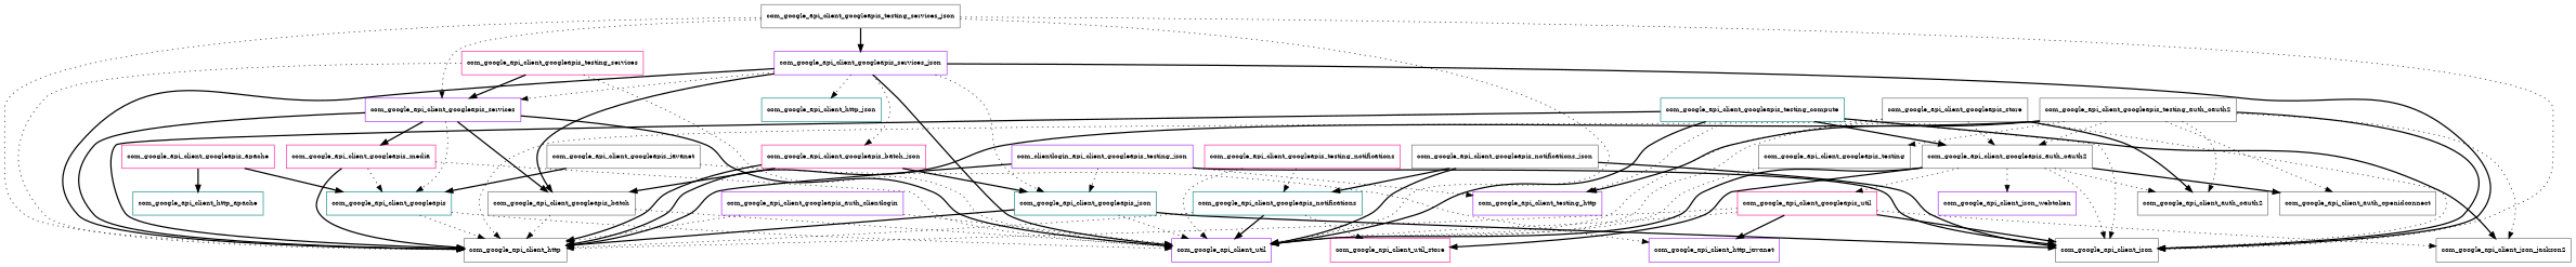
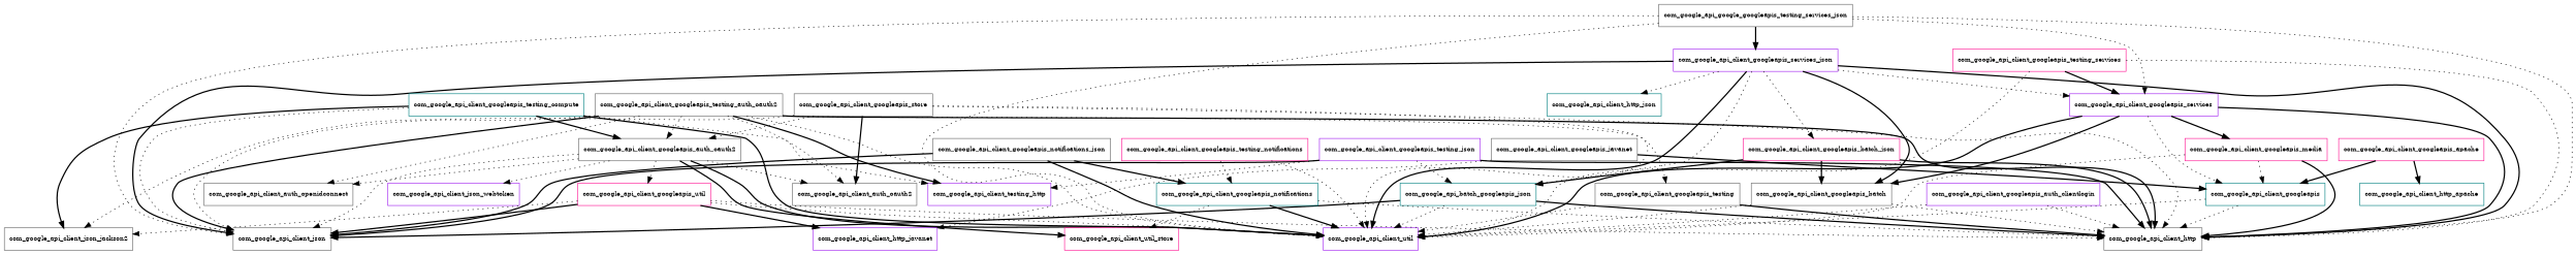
  digraph {
    node [color=gray40 fontsize=10.0 shape=box]
    edge [style=dotted]
    com_google_api_client_googleapis [color=teal]
    com_google_api_client_http
    com_google_api_client_util [color=purple]
    com_google_api_client_googleapis_apache [color=deeppink]
    com_google_api_client_http_apache [color=teal]
    com_google_api_client_googleapis_auth_clientlogin [color=purple]
    com_google_api_client_googleapis_auth_oauth2
    com_google_api_client_auth_oauth2
    com_google_api_client_auth_openidconnect
    com_google_api_client_googleapis_util [color=deeppink]
    com_google_api_client_json
    com_google_api_client_json_webtoken [color=purple]
    com_google_api_client_util_store [color=deeppink]
    com_google_api_client_http_javanet [color=purple]
    com_google_api_client_json_jackson2
    com_google_api_client_googleapis_batch
    com_google_api_client_googleapis_batch_json [color=deeppink]
-   com_google_api_client_googleapis_json [color=teal]
+   com_google_api_client_googleapis_json [color=teal label=com_google_api_batch_googleapis_json]
    n19 [label=com_google_api_client_googleapis_store]
    com_google_api_client_googleapis_javanet
    com_google_api_client_googleapis_media [color=deeppink]
    com_google_api_client_googleapis_notifications [color=teal]
    com_google_api_client_googleapis_notifications_json
    com_google_api_client_googleapis_services [color=purple]
    com_google_api_client_googleapis_services_json [color=purple]
    com_google_api_client_http_json [color=teal]
    com_google_api_client_googleapis_testing
    com_google_api_client_googleapis_testing_auth_oauth2
    com_google_api_client_testing_http [color=purple]
    com_google_api_client_googleapis_testing_compute [color=teal]
-   com_google_api_client_googleapis_testing_json [color=purple label=com_clientlogin_api_client_googleapis_testing_json]
+   com_google_api_client_googleapis_testing_json [color=purple]
    com_google_api_client_googleapis_testing_notifications [color=deeppink]
    com_google_api_client_googleapis_testing_services [color=deeppink]
-   com_google_api_client_googleapis_testing_services_json
+   com_google_api_client_googleapis_testing_services_json [label=com_google_api_google_googleapis_testing_services_json]
    com_google_api_client_googleapis -> com_google_api_client_http
    com_google_api_client_googleapis -> com_google_api_client_util
    com_google_api_client_googleapis_apache -> com_google_api_client_googleapis [style=bold]
    com_google_api_client_googleapis_apache -> com_google_api_client_http_apache [style=bold]
    com_google_api_client_googleapis_auth_clientlogin -> com_google_api_client_http
    com_google_api_client_googleapis_auth_clientlogin -> com_google_api_client_util
    com_google_api_client_googleapis_auth_oauth2 -> com_google_api_client_util [style=bold]
    com_google_api_client_googleapis_auth_oauth2 -> com_google_api_client_auth_oauth2
-   com_google_api_client_googleapis_auth_oauth2 -> com_google_api_client_auth_openidconnect [style=bold]
+   com_google_api_client_googleapis_auth_oauth2 -> com_google_api_client_auth_openidconnect
    com_google_api_client_googleapis_auth_oauth2 -> com_google_api_client_googleapis_util
    com_google_api_client_googleapis_auth_oauth2 -> com_google_api_client_json
    com_google_api_client_googleapis_auth_oauth2 -> com_google_api_client_json_webtoken
    com_google_api_client_googleapis_auth_oauth2 -> com_google_api_client_util_store [style=bold]
    com_google_api_client_googleapis_util -> com_google_api_client_http
    com_google_api_client_googleapis_util -> com_google_api_client_util
    com_google_api_client_googleapis_util -> com_google_api_client_json [style=bold]
    com_google_api_client_googleapis_util -> com_google_api_client_http_javanet [style=bold]
    com_google_api_client_googleapis_util -> com_google_api_client_json_jackson2
    com_google_api_client_googleapis_batch -> com_google_api_client_http
    com_google_api_client_googleapis_batch -> com_google_api_client_util
    com_google_api_client_googleapis_batch_json -> com_google_api_client_http [style=bold]
    com_google_api_client_googleapis_batch_json -> com_google_api_client_googleapis_batch [style=bold]
    com_google_api_client_googleapis_batch_json -> com_google_api_client_googleapis_json [style=bold]
    com_google_api_client_googleapis_json -> com_google_api_client_http [style=bold]
    com_google_api_client_googleapis_json -> com_google_api_client_util
    com_google_api_client_googleapis_json -> com_google_api_client_json [style=bold]
    n19 -> com_google_api_client_http
    n19 -> com_google_api_client_util
    n19 -> com_google_api_client_googleapis_auth_oauth2
    n19 -> com_google_api_client_auth_oauth2 [style=bold]
    n19 -> com_google_api_client_json
    com_google_api_client_googleapis_javanet -> com_google_api_client_googleapis [style=bold]
    com_google_api_client_googleapis_javanet -> com_google_api_client_http_javanet
    com_google_api_client_googleapis_media -> com_google_api_client_googleapis
    com_google_api_client_googleapis_media -> com_google_api_client_http [style=bold]
    com_google_api_client_googleapis_media -> com_google_api_client_util
    com_google_api_client_googleapis_notifications -> com_google_api_client_http
    com_google_api_client_googleapis_notifications -> com_google_api_client_util [style=bold]
    com_google_api_client_googleapis_notifications -> com_google_api_client_util_store
    com_google_api_client_googleapis_notifications_json -> com_google_api_client_util [style=bold]
    com_google_api_client_googleapis_notifications_json -> com_google_api_client_json [style=bold]
    com_google_api_client_googleapis_notifications_json -> com_google_api_client_googleapis_notifications [style=bold]
    com_google_api_client_googleapis_services -> com_google_api_client_googleapis
    com_google_api_client_googleapis_services -> com_google_api_client_http [style=bold]
    com_google_api_client_googleapis_services -> com_google_api_client_util [style=bold]
    com_google_api_client_googleapis_services -> com_google_api_client_googleapis_batch [style=bold]
    com_google_api_client_googleapis_services -> com_google_api_client_googleapis_media [style=bold]
    com_google_api_client_googleapis_services_json -> com_google_api_client_http [style=bold]
    com_google_api_client_googleapis_services_json -> com_google_api_client_util [style=bold]
    com_google_api_client_googleapis_services_json -> com_google_api_client_json [style=bold]
    com_google_api_client_googleapis_services_json -> com_google_api_client_googleapis_batch [style=bold]
    com_google_api_client_googleapis_services_json -> com_google_api_client_googleapis_batch_json
    com_google_api_client_googleapis_services_json -> com_google_api_client_googleapis_json
    com_google_api_client_googleapis_services_json -> com_google_api_client_googleapis_services
    com_google_api_client_googleapis_services_json -> com_google_api_client_http_json
    com_google_api_client_googleapis_testing -> com_google_api_client_util
    com_google_api_client_googleapis_testing_auth_oauth2 -> com_google_api_client_http [style=bold]
    com_google_api_client_googleapis_testing_auth_oauth2 -> com_google_api_client_util
    com_google_api_client_googleapis_testing_auth_oauth2 -> com_google_api_client_googleapis_auth_oauth2
    com_google_api_client_googleapis_testing_auth_oauth2 -> com_google_api_client_auth_oauth2
    com_google_api_client_googleapis_testing_auth_oauth2 -> com_google_api_client_auth_openidconnect
    com_google_api_client_googleapis_testing_auth_oauth2 -> com_google_api_client_json [style=bold]
    com_google_api_client_googleapis_testing_auth_oauth2 -> com_google_api_client_json_jackson2
    com_google_api_client_googleapis_testing_auth_oauth2 -> com_google_api_client_googleapis_testing
    com_google_api_client_googleapis_testing_auth_oauth2 -> com_google_api_client_testing_http [style=bold]
-   com_google_api_client_googleapis_testing_compute -> com_google_api_client_http [style=bold]
+   com_google_api_client_googleapis_testing -> com_google_api_client_http [style=bold]
    com_google_api_client_googleapis_testing_compute -> com_google_api_client_util [style=bold]
    com_google_api_client_googleapis_testing_compute -> com_google_api_client_googleapis_auth_oauth2 [style=bold]
    com_google_api_client_googleapis_testing_compute -> com_google_api_client_json
    com_google_api_client_googleapis_testing_compute -> com_google_api_client_json_jackson2 [style=bold]
    com_google_api_client_googleapis_testing_compute -> com_google_api_client_testing_http
    com_google_api_client_googleapis_testing_json -> com_google_api_client_http [style=bold]
    com_google_api_client_googleapis_testing_json -> com_google_api_client_json [style=bold]
    com_google_api_client_googleapis_testing_json -> com_google_api_client_googleapis_json
    com_google_api_client_googleapis_testing_json -> com_google_api_client_testing_http
    com_google_api_client_googleapis_testing_notifications -> com_google_api_client_util
    com_google_api_client_googleapis_testing_notifications -> com_google_api_client_googleapis_notifications
    com_google_api_client_googleapis_testing_services -> com_google_api_client_http
    com_google_api_client_googleapis_testing_services -> com_google_api_client_util
    com_google_api_client_googleapis_testing_services -> com_google_api_client_googleapis_services [style=bold]
    com_google_api_client_googleapis_testing_services_json -> com_google_api_client_http
    com_google_api_client_googleapis_testing_services_json -> com_google_api_client_util
    com_google_api_client_googleapis_testing_services_json -> com_google_api_client_json
    com_google_api_client_googleapis_testing_services_json -> com_google_api_client_googleapis_services
    com_google_api_client_googleapis_testing_services_json -> com_google_api_client_googleapis_services_json [style=bold]
  }
